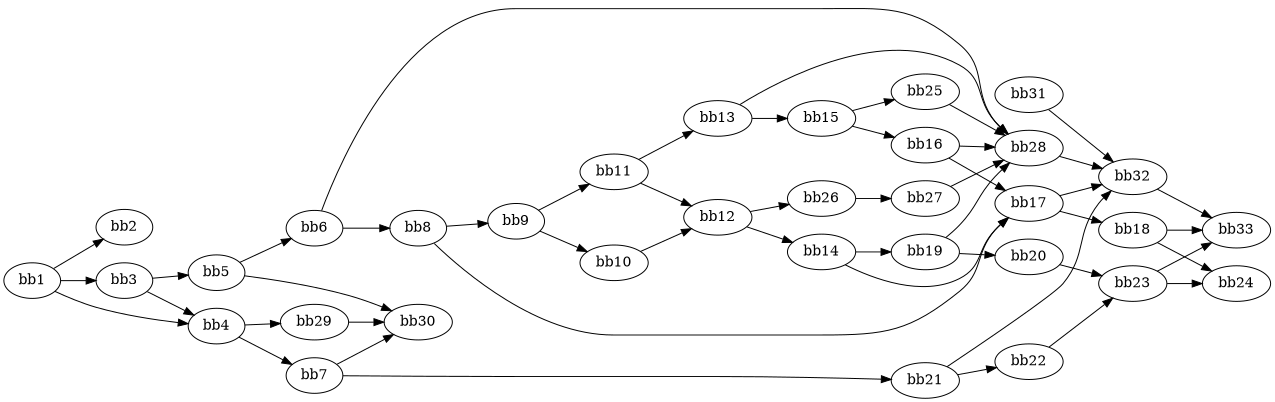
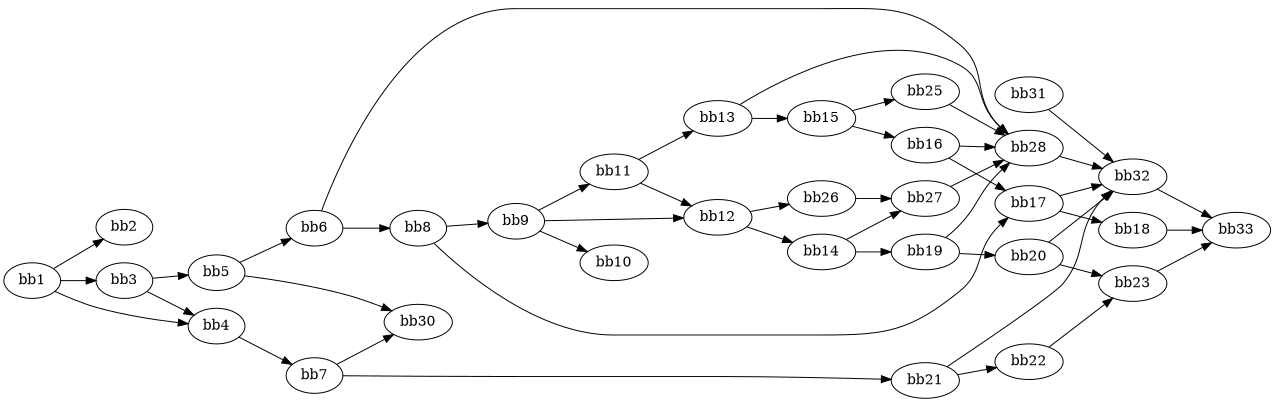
  digraph {
    rankdir=LR
    n1 [label="bb1\l"]
    n2 [label="bb2\l"]
    n3 [label="bb3\l"]
    n4 [label="bb4\l"]
    n5 [label="bb31\l"]
    n6 [label="bb32\l"]
    n7 [label="bb5\l"]
    n8 [label="bb7\l"]
-   n9 [label="bb29\l"]
    n10 [label="bb6\l"]
    n11 [label="bb30\l"]
    n12 [label="bb21\l"]
    n13 [label="bb8\l"]
    n14 [label="bb28\l"]
    n15 [label="bb9\l"]
    n16 [label="bb17\l"]
    n17 [label="bb22\l"]
    n18 [label="bb10\l"]
    n19 [label="bb11\l"]
    n20 [label="bb12\l"]
    n21 [label="bb13\l"]
    n22 [label="bb14\l"]
    n23 [label="bb26\l"]
    n24 [label="bb15\l"]
    n25 [label="bb19\l"]
    n26 [label="bb27\l"]
    n27 [label="bb16\l"]
    n28 [label="bb25\l"]
    n29 [label="bb20\l"]
    n30 [label="bb18\l"]
-   n31 [label="bb24\l"]
    n32 [label="bb33\l"]
    n33 [label="bb23\l"]
    n1 -> n2
    n1 -> n3
    n1 -> n4
    n3 -> n4
    n3 -> n7
    n4 -> n8
-   n4 -> n9
    n5 -> n6
    n6 -> n32
    n7 -> n10
    n7 -> n11
    n8 -> n11
    n8 -> n12
-   n9 -> n11
    n10 -> n13
    n10 -> n14
    n12 -> n6
    n12 -> n17
    n13 -> n15
    n13 -> n16
    n14 -> n6
    n15 -> n18
    n15 -> n19
-   n18 -> n20
+   n15 -> n20
    n16 -> n6
    n16 -> n30
    n17 -> n33
    n19 -> n20
    n19 -> n21
    n20 -> n22
    n20 -> n23
    n21 -> n14
    n21 -> n24
    n22 -> n25
-   n22 -> n16
+   n22 -> n26
    n23 -> n26
    n24 -> n27
    n24 -> n28
    n25 -> n14
    n25 -> n29
    n26 -> n14
    n27 -> n14
    n27 -> n16
    n28 -> n14
+   n29 -> n6
    n29 -> n33
-   n30 -> n31
    n30 -> n32
-   n33 -> n31
    n33 -> n32
  }
